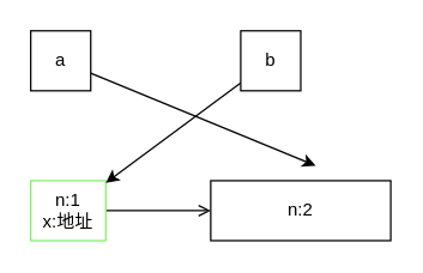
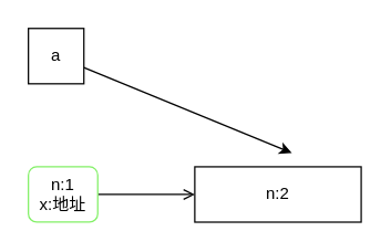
  <mxCell id="0" />
  <mxCell id="1" parent="0" />
  <mxCell id="2" style="edgeStyle=none;html=1;" edge="1" parent="1" source="3"><mxGeometry relative="1" as="geometry"><mxPoint x="210" y="110" as="targetPoint" /></mxGeometry></mxCell>
  <mxCell id="3" value="a" style="whiteSpace=wrap;html=1;aspect=fixed;" vertex="1" parent="1"><mxGeometry y="20" width="40" height="40" as="geometry" x="20" /></mxCell>
  <mxCell id="4" style="edgeStyle=none;html=1;entryX=0;entryY=0.5;entryDx=0;entryDy=0;endArrow=open;" edge="1" parent="1" source="5" target="8"><mxGeometry relative="1" as="geometry" /></mxCell>
- <mxCell id="5" value="n:1&lt;br&gt;x:地址" style="rounded=0;whiteSpace=wrap;html=1;strokeColor=#83F067;" vertex="1" parent="1"><mxGeometry y="120" width="50" height="40" as="geometry" x="20" /></mxCell>
- <mxCell id="6" value="" style="edgeStyle=none;html=1;" edge="1" parent="1" source="7" target="5"><mxGeometry relative="1" as="geometry" /></mxCell>
- <mxCell id="7" value="b" style="whiteSpace=wrap;html=1;aspect=fixed;" vertex="1" parent="1"><mxGeometry x="160" y="20" width="40" height="40" as="geometry" /></mxCell>
+ <mxCell id="5" value="n:1&lt;br&gt;x:地址" style="whiteSpace=wrap;html=1;strokeColor=#83F067;rounded=1;" vertex="1" parent="1"><mxGeometry y="120" width="50" height="40" as="geometry" x="20" /></mxCell>
  <mxCell id="8" value="n:2" style="rounded=0;whiteSpace=wrap;html=1;" vertex="1" parent="1"><mxGeometry x="140" y="120" width="120" height="40" as="geometry" /></mxCell>
